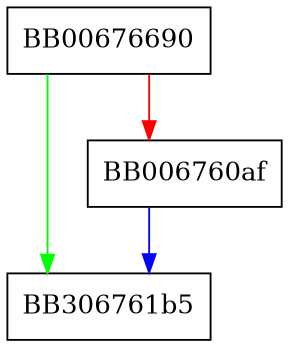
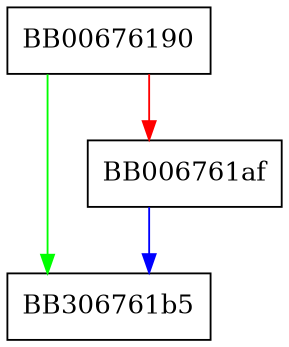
  digraph {
    splines=ortho
    node [shape=box]
    n1 [label=BB306761b5]
-   BB00676190 [label=BB00676690]
-   BB006761af [label=BB006760af]
+   BB00676190
+   BB006761af
    BB00676190 -> n1 [color=green]
    BB00676190 -> BB006761af [color=red]
    BB006761af -> n1 [color=blue]
  }
